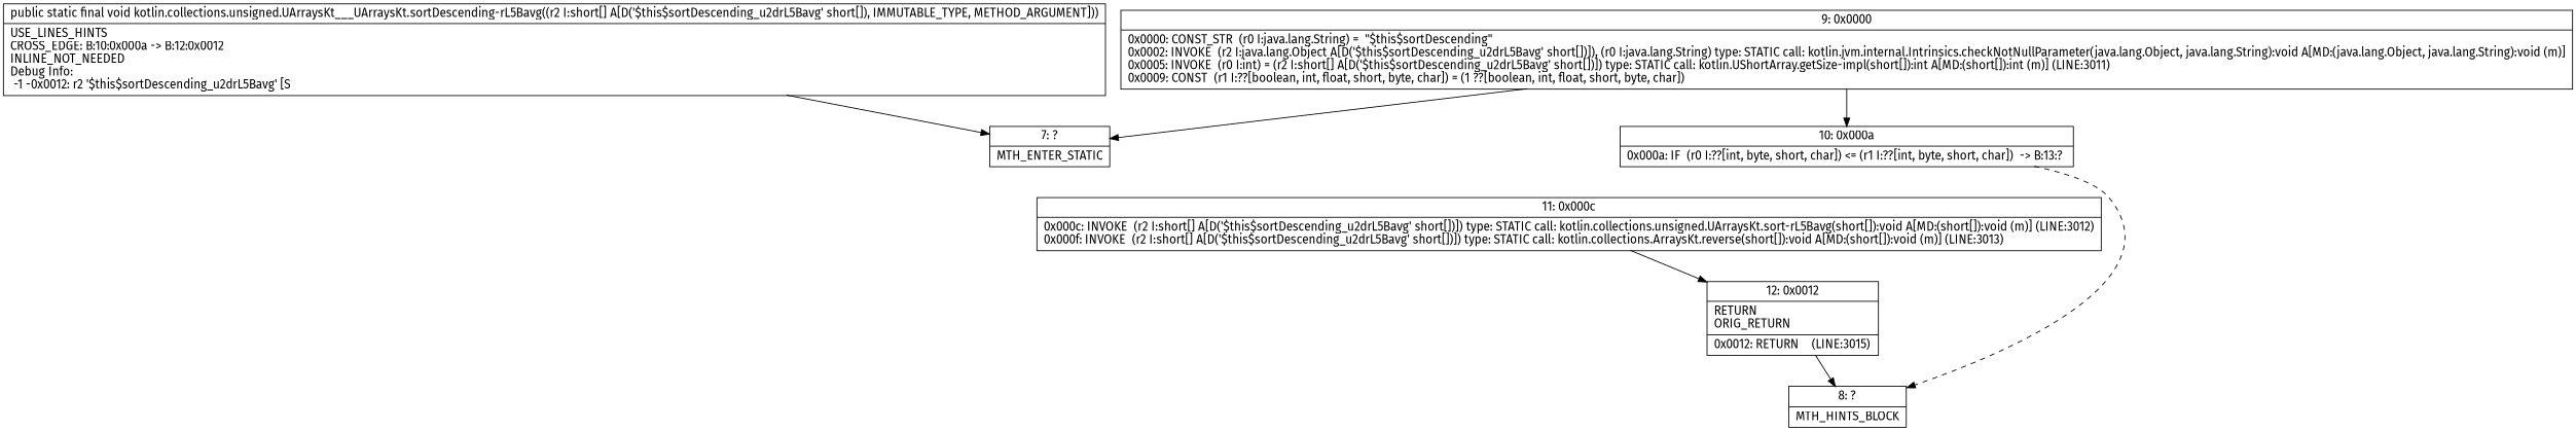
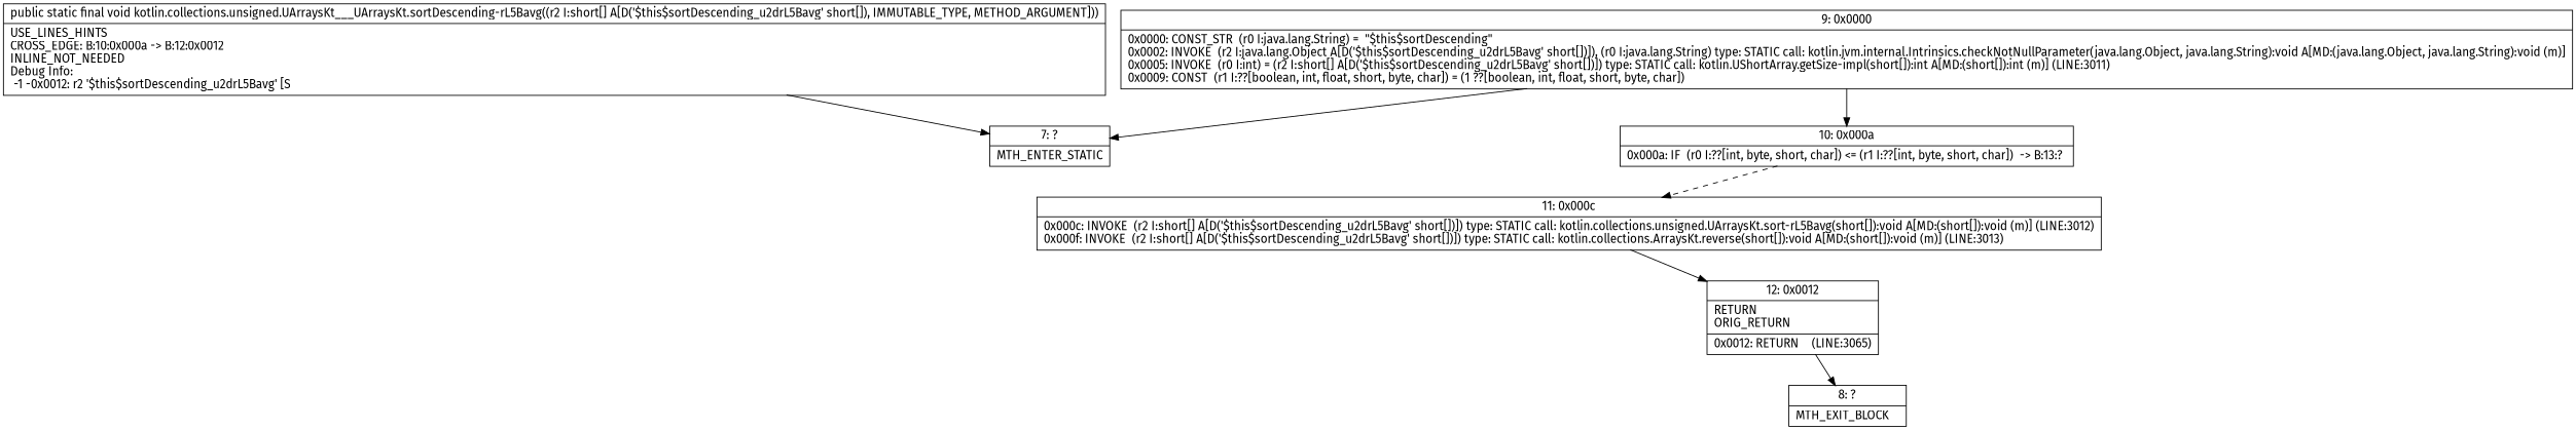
  digraph {
    fontname="Fira Sans"
    node [fontname="Fira Sans" shape=record]
    edge [fontname="Fira Sans"]
    n1 [label="{7\:\ ?|MTH_ENTER_STATIC\l}"]
    n2 [label="{9\:\ 0x0000|0x0000: CONST_STR  (r0 I:java.lang.String) =  \"$this$sortDescending\" \l0x0002: INVOKE  (r2 I:java.lang.Object A[D('$this$sortDescending_u2drL5Bavg' short[])]), (r0 I:java.lang.String) type: STATIC call: kotlin.jvm.internal.Intrinsics.checkNotNullParameter(java.lang.Object, java.lang.String):void A[MD:(java.lang.Object, java.lang.String):void (m)]\l0x0005: INVOKE  (r0 I:int) = (r2 I:short[] A[D('$this$sortDescending_u2drL5Bavg' short[])]) type: STATIC call: kotlin.UShortArray.getSize\-impl(short[]):int A[MD:(short[]):int (m)] (LINE:3011)\l0x0009: CONST  (r1 I:??[boolean, int, float, short, byte, char]) = (1 ??[boolean, int, float, short, byte, char]) \l}"]
    n3 [label="{10\:\ 0x000a|0x000a: IF  (r0 I:??[int, byte, short, char]) \<= (r1 I:??[int, byte, short, char])  \-\> B:13:? \l}"]
    n4 [label="{11\:\ 0x000c|0x000c: INVOKE  (r2 I:short[] A[D('$this$sortDescending_u2drL5Bavg' short[])]) type: STATIC call: kotlin.collections.unsigned.UArraysKt.sort\-rL5Bavg(short[]):void A[MD:(short[]):void (m)] (LINE:3012)\l0x000f: INVOKE  (r2 I:short[] A[D('$this$sortDescending_u2drL5Bavg' short[])]) type: STATIC call: kotlin.collections.ArraysKt.reverse(short[]):void A[MD:(short[]):void (m)] (LINE:3013)\l}"]
-   n5 [label="{12\:\ 0x0012|RETURN\lORIG_RETURN\l|0x0012: RETURN    (LINE:3015)\l}"]
-   n6 [label="{8\:\ ?|MTH_HINTS_BLOCK\l}"]
+   n5 [label="{12\:\ 0x0012|RETURN\lORIG_RETURN\l|0x0012: RETURN    (LINE:3065)\l}"]
+   n6 [label="{8\:\ ?|MTH_EXIT_BLOCK\l}"]
    n7 [label="{public static final void kotlin.collections.unsigned.UArraysKt___UArraysKt.sortDescending\-rL5Bavg((r2 I:short[] A[D('$this$sortDescending_u2drL5Bavg' short[]), IMMUTABLE_TYPE, METHOD_ARGUMENT]))  | USE_LINES_HINTS\lCROSS_EDGE: B:10:0x000a \-\> B:12:0x0012\lINLINE_NOT_NEEDED\lDebug Info:\l  \-1 \-0x0012: r2 '$this$sortDescending_u2drL5Bavg' [S\l}"]
    n2 -> n1
    n2 -> n3
-   n3 -> n6 [style=dashed]
+   n3 -> n4 [style=dashed]
    n4 -> n5
    n5 -> n6
    n7 -> n1
  }
